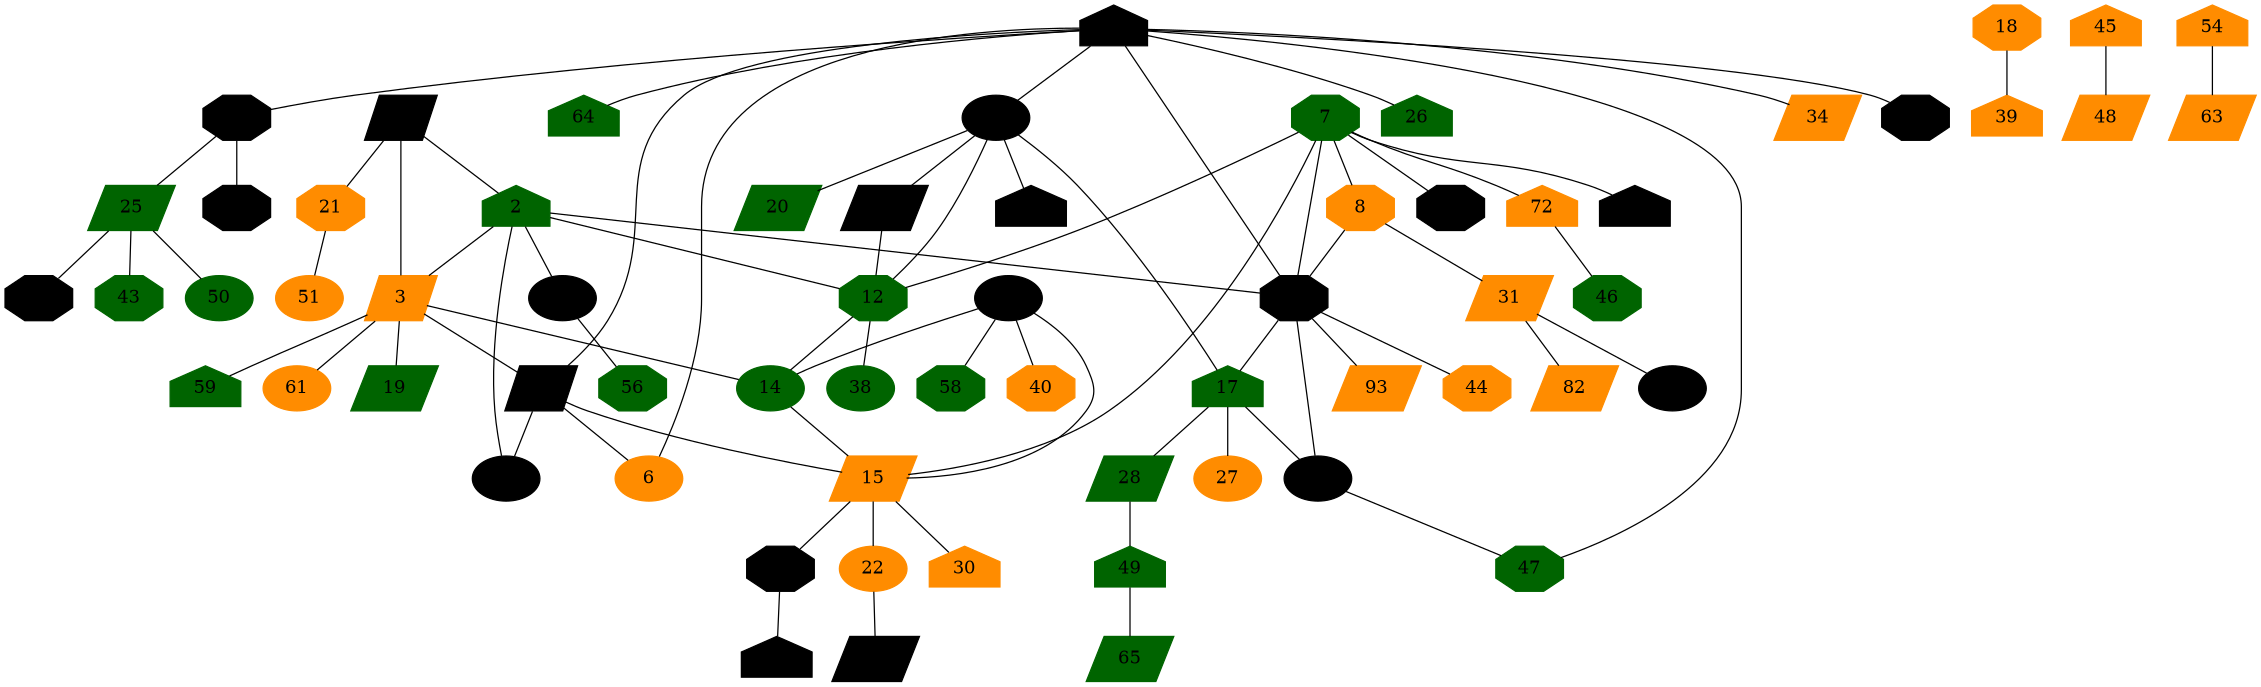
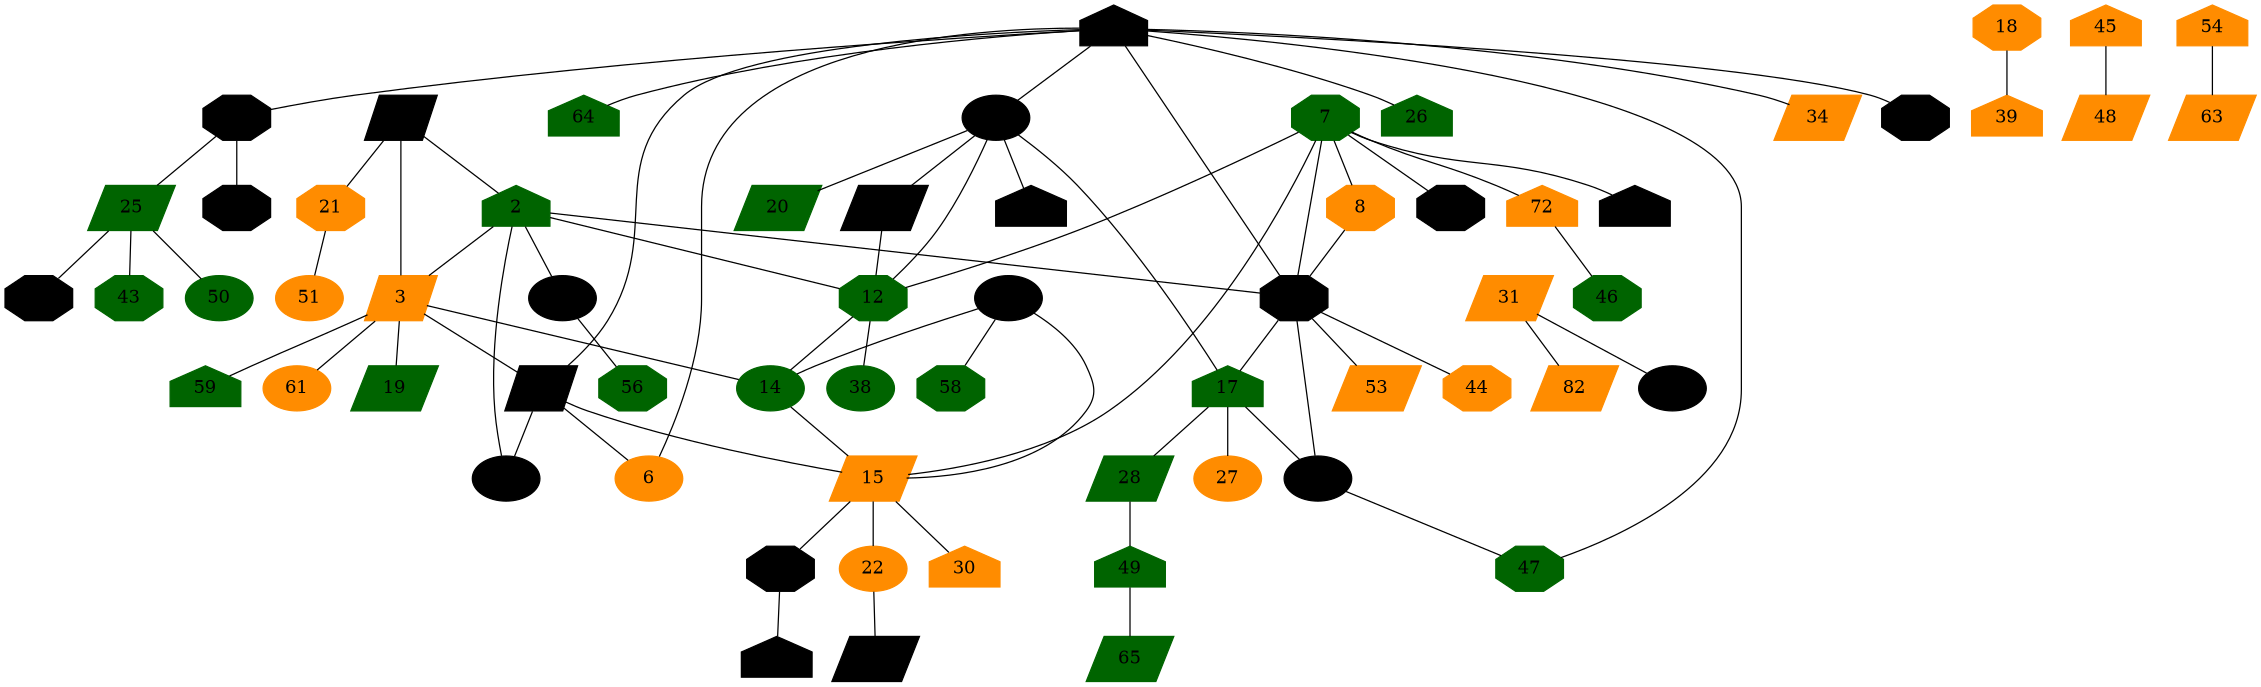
  graph {
    node [color=darkorange shape=octagon style=filled]
    1 [color=black shape=parallelogram]
    2 [color=darkgreen shape=house]
    3 [shape=parallelogram]
    21
    9 [color=black]
    12 [color=darkgreen]
    29 [color=black shape=ellipse]
    35 [color=black shape=ellipse]
    5 [color=black shape=parallelogram]
    14 [color=darkgreen shape=ellipse]
    19 [color=darkgreen shape=parallelogram]
    59 [color=darkgreen shape=house]
    61 [shape=ellipse]
    51 [shape=ellipse]
    17 [color=darkgreen shape=house]
    33 [color=black shape=ellipse]
    44
-   53 [shape=parallelogram label=93]
+   53 [shape=parallelogram]
    38 [color=darkgreen shape=ellipse]
    56 [color=darkgreen]
    6 [shape=ellipse]
    15 [shape=parallelogram]
    4 [color=black shape=house]
    10 [color=black shape=ellipse]
    16 [color=black]
    26 [color=darkgreen shape=house]
    34 [shape=parallelogram]
    37 [color=black]
    47 [color=darkgreen]
    64 [color=darkgreen shape=house]
    11 [color=black shape=parallelogram]
    20 [color=darkgreen shape=parallelogram]
    55 [color=black shape=house]
    23 [color=black]
    25 [color=darkgreen shape=parallelogram]
    22 [shape=ellipse]
    30 [shape=house]
    52 [color=black]
    39 [shape=house]
    18
    7 [color=darkgreen]
    8
    24 [color=black shape=house]
    n44 [label=72 shape=house]
    60 [color=black]
    31 [shape=parallelogram]
    46 [color=darkgreen]
    41 [color=black shape=ellipse]
    n49 [label=82 shape=parallelogram]
    27 [shape=ellipse]
    28 [color=darkgreen shape=parallelogram]
    13 [color=black shape=ellipse]
-   40
    58 [color=darkgreen]
    36 [color=black shape=parallelogram]
    45 [shape=house]
    48 [shape=parallelogram]
    62 [color=black shape=house]
    43 [color=darkgreen]
    50 [color=darkgreen shape=ellipse]
    57 [color=black]
    49 [color=darkgreen shape=house]
    65 [color=darkgreen shape=parallelogram]
    54 [shape=house]
    63 [shape=parallelogram]
    1 -- 2
    1 -- 3
    1 -- 21
    2 -- 3
    2 -- 9
    2 -- 12
    2 -- 29
    2 -- 35
    3 -- 5
    3 -- 14
    3 -- 19
    3 -- 59
    3 -- 61
    21 -- 51
    9 -- 17
    9 -- 33
    9 -- 44
    9 -- 53
    12 -- 14
    12 -- 38
    35 -- 56
    5 -- 29
    5 -- 6
    5 -- 15
    14 -- 15
    17 -- 33
    17 -- 27
    17 -- 28
    33 -- 47
    15 -- 22
    15 -- 30
    15 -- 52
    4 -- 9
    4 -- 5
    4 -- 6
    4 -- 10
    4 -- 16
    4 -- 26
    4 -- 34
    4 -- 37
    4 -- 47
    4 -- 64
    10 -- 12
    10 -- 17
    10 -- 11
    10 -- 20
    10 -- 55
    16 -- 23
    16 -- 25
    11 -- 12
    25 -- 43
    25 -- 50
    25 -- 57
    22 -- 36
    52 -- 62
    18 -- 39
    7 -- 9
    7 -- 12
    7 -- 15
    7 -- 8
    7 -- 24
    7 -- n44
    7 -- 60
    8 -- 9
-   8 -- 31
    n44 -- 46
    31 -- 41
    31 -- n49
    28 -- 49
    13 -- 14
    13 -- 15
-   13 -- 40
    13 -- 58
    45 -- 48
    49 -- 65
    54 -- 63
  }
